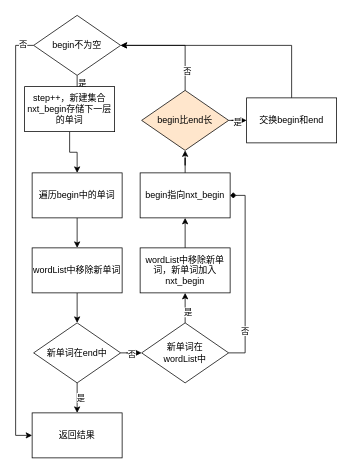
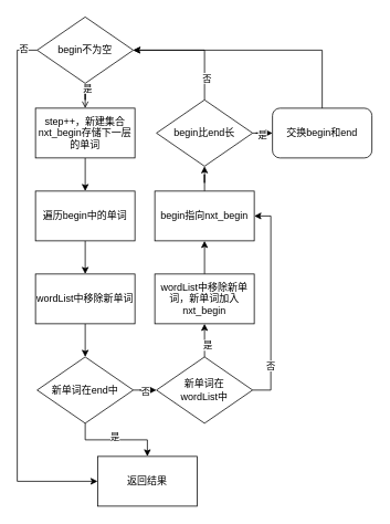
  <mxCell id="0" />
  <mxCell id="1" parent="0" />
  <mxCell id="2" value="" style="edgeStyle=orthogonalEdgeStyle;rounded=0;orthogonalLoop=1;jettySize=auto;html=1;endArrow=open;" edge="1" parent="1" source="6" target="8"><mxGeometry relative="1" as="geometry" /></mxCell>
  <mxCell id="3" value="是" style="edgeLabel;html=1;align=center;verticalAlign=middle;resizable=0;points=[];" vertex="1" connectable="0" parent="2"><mxGeometry x="0.2" y="-5" relative="1" as="geometry"><mxPoint x="7" y="-5" as="offset" /></mxGeometry></mxCell>
  <mxCell id="4" style="edgeStyle=orthogonalEdgeStyle;rounded=0;orthogonalLoop=1;jettySize=auto;html=1;entryX=0;entryY=0.5;entryDx=0;entryDy=0;" edge="1" parent="1" source="6" target="18"><mxGeometry relative="1" as="geometry"><Array as="points"><mxPoint x="20" y="60" /><mxPoint x="20" y="580" /></Array></mxGeometry></mxCell>
  <mxCell id="5" value="否" style="edgeLabel;html=1;align=center;verticalAlign=middle;resizable=0;points=[];" vertex="1" connectable="0" parent="4"><mxGeometry x="-0.947" y="-2" relative="1" as="geometry"><mxPoint as="offset" /></mxGeometry></mxCell>
  <mxCell id="6" value="begin不为空" style="rhombus;whiteSpace=wrap;html=1;" vertex="1" parent="1"><mxGeometry x="44" y="20" width="116" height="80" as="geometry" /></mxCell>
  <mxCell id="7" value="" style="edgeStyle=orthogonalEdgeStyle;rounded=0;orthogonalLoop=1;jettySize=auto;html=1;" edge="1" parent="1" source="8" target="10"><mxGeometry relative="1" as="geometry" /></mxCell>
- <mxCell id="8" value="step++，新建集合nxt_begin存储下一层的单词" style="rounded=0;whiteSpace=wrap;html=1;" vertex="1" parent="1"><mxGeometry x="32" y="115" width="120" height="60" as="geometry" /></mxCell>
+ <mxCell id="8" value="step++，新建集合nxt_begin存储下一层的单词" style="rounded=0;whiteSpace=wrap;html=1;" vertex="1" parent="1"><mxGeometry x="42" y="130" width="120" height="60" as="geometry" /></mxCell>
  <mxCell id="9" value="" style="edgeStyle=orthogonalEdgeStyle;rounded=0;orthogonalLoop=1;jettySize=auto;html=1;" edge="1" parent="1" source="10" target="12"><mxGeometry relative="1" as="geometry" /></mxCell>
  <mxCell id="10" value="遍历begin中的单词" style="rounded=0;whiteSpace=wrap;html=1;" vertex="1" parent="1"><mxGeometry x="42" y="230" width="120" height="60" as="geometry" /></mxCell>
  <mxCell id="11" value="" style="edgeStyle=orthogonalEdgeStyle;rounded=0;orthogonalLoop=1;jettySize=auto;html=1;" edge="1" parent="1" source="12" target="17"><mxGeometry relative="1" as="geometry" /></mxCell>
  <mxCell id="12" value="wordList中移除新单词" style="rounded=0;whiteSpace=wrap;html=1;" vertex="1" parent="1"><mxGeometry x="42" y="330" width="120" height="60" as="geometry" /></mxCell>
  <mxCell id="13" value="" style="edgeStyle=orthogonalEdgeStyle;rounded=0;orthogonalLoop=1;jettySize=auto;html=1;" edge="1" parent="1" source="17" target="18"><mxGeometry relative="1" as="geometry" /></mxCell>
  <mxCell id="14" value="是" style="edgeLabel;html=1;align=center;verticalAlign=middle;resizable=0;points=[];" vertex="1" connectable="0" parent="13"><mxGeometry x="-0.05" y="4" relative="1" as="geometry"><mxPoint as="offset" /></mxGeometry></mxCell>
  <mxCell id="15" value="" style="edgeStyle=orthogonalEdgeStyle;rounded=0;orthogonalLoop=1;jettySize=auto;html=1;" edge="1" parent="1" source="17" target="23"><mxGeometry relative="1" as="geometry" /></mxCell>
  <mxCell id="16" value="否" style="edgeLabel;html=1;align=center;verticalAlign=middle;resizable=0;points=[];" vertex="1" connectable="0" parent="15"><mxGeometry x="0.462" y="-1" relative="1" as="geometry"><mxPoint as="offset" /></mxGeometry></mxCell>
  <mxCell id="17" value="新单词在end中" style="rhombus;whiteSpace=wrap;html=1;" vertex="1" parent="1"><mxGeometry x="44" y="430" width="116" height="80" as="geometry" /></mxCell>
- <mxCell id="18" value="返回结果" style="rounded=0;whiteSpace=wrap;html=1;" vertex="1" parent="1"><mxGeometry x="42" y="550" width="120" height="60" as="geometry" /></mxCell>
+ <mxCell id="18" value="返回结果" style="rounded=0;whiteSpace=wrap;html=1;" vertex="1" parent="1"><mxGeometry x="117" y="550" width="120" height="60" as="geometry" /></mxCell>
  <mxCell id="19" value="" style="edgeStyle=orthogonalEdgeStyle;rounded=0;orthogonalLoop=1;jettySize=auto;html=1;" edge="1" parent="1" source="23" target="25"><mxGeometry relative="1" as="geometry" /></mxCell>
  <mxCell id="20" value="是" style="edgeLabel;html=1;align=center;verticalAlign=middle;resizable=0;points=[];" vertex="1" connectable="0" parent="19"><mxGeometry x="-0.25" y="-3" relative="1" as="geometry"><mxPoint as="offset" /></mxGeometry></mxCell>
- <mxCell id="21" style="edgeStyle=orthogonalEdgeStyle;rounded=0;orthogonalLoop=1;jettySize=auto;html=1;entryX=1;entryY=0.5;entryDx=0;entryDy=0;endArrow=diamond;" edge="1" parent="1" source="23" target="27"><mxGeometry relative="1" as="geometry"><Array as="points"><mxPoint x="326" y="470" /><mxPoint x="326" y="260" /></Array></mxGeometry></mxCell>
+ <mxCell id="21" style="edgeStyle=orthogonalEdgeStyle;rounded=0;orthogonalLoop=1;jettySize=auto;html=1;entryX=1;entryY=0.5;entryDx=0;entryDy=0;" edge="1" parent="1" source="23" target="27"><mxGeometry relative="1" as="geometry"><Array as="points"><mxPoint x="326" y="470" /><mxPoint x="326" y="260" /></Array></mxGeometry></mxCell>
  <mxCell id="22" value="否" style="edgeLabel;html=1;align=center;verticalAlign=middle;resizable=0;points=[];" vertex="1" connectable="0" parent="21"><mxGeometry x="-0.587" y="1" relative="1" as="geometry"><mxPoint as="offset" /></mxGeometry></mxCell>
  <mxCell id="23" value="新单词在&lt;br&gt;wordList中" style="rhombus;whiteSpace=wrap;html=1;" vertex="1" parent="1"><mxGeometry x="188" y="430" width="116" height="80" as="geometry" /></mxCell>
  <mxCell id="24" value="" style="edgeStyle=orthogonalEdgeStyle;rounded=0;orthogonalLoop=1;jettySize=auto;html=1;" edge="1" parent="1" source="25" target="27"><mxGeometry relative="1" as="geometry" /></mxCell>
  <mxCell id="25" value="wordList中移除新单词，新单词加入nxt_begin" style="rounded=0;whiteSpace=wrap;html=1;" vertex="1" parent="1"><mxGeometry x="186" y="330" width="120" height="60" as="geometry" /></mxCell>
  <mxCell id="26" value="" style="edgeStyle=orthogonalEdgeStyle;rounded=0;orthogonalLoop=1;jettySize=auto;html=1;" edge="1" parent="1" source="27" target="34"><mxGeometry relative="1" as="geometry" /></mxCell>
  <mxCell id="27" value="begin指向nxt_begin" style="rounded=0;whiteSpace=wrap;html=1;" vertex="1" parent="1"><mxGeometry x="186" y="230" width="120" height="60" as="geometry" /></mxCell>
  <mxCell id="28" style="edgeStyle=orthogonalEdgeStyle;rounded=0;orthogonalLoop=1;jettySize=auto;html=1;entryX=1;entryY=0.5;entryDx=0;entryDy=0;" edge="1" parent="1" source="29" target="6"><mxGeometry relative="1" as="geometry"><Array as="points"><mxPoint x="388" y="60" /></Array></mxGeometry></mxCell>
- <mxCell id="29" value="交换begin和end" style="rounded=0;whiteSpace=wrap;html=1;" vertex="1" parent="1"><mxGeometry x="328" y="130" width="120" height="60" as="geometry" /></mxCell>
+ <mxCell id="29" value="交换begin和end" style="whiteSpace=wrap;html=1;rounded=1;" vertex="1" parent="1"><mxGeometry x="328" y="130" width="120" height="60" as="geometry" /></mxCell>
  <mxCell id="30" value="" style="edgeStyle=orthogonalEdgeStyle;rounded=0;orthogonalLoop=1;jettySize=auto;html=1;" edge="1" parent="1" source="34" target="29"><mxGeometry relative="1" as="geometry" /></mxCell>
  <mxCell id="31" value="是" style="edgeLabel;html=1;align=center;verticalAlign=middle;resizable=0;points=[];" vertex="1" connectable="0" parent="30"><mxGeometry x="0.536" y="-2" relative="1" as="geometry"><mxPoint as="offset" /></mxGeometry></mxCell>
  <mxCell id="32" style="edgeStyle=orthogonalEdgeStyle;rounded=0;orthogonalLoop=1;jettySize=auto;html=1;entryX=1;entryY=0.5;entryDx=0;entryDy=0;" edge="1" parent="1" source="34" target="6"><mxGeometry relative="1" as="geometry"><Array as="points"><mxPoint x="246" y="60" /></Array></mxGeometry></mxCell>
  <mxCell id="33" value="否" style="edgeLabel;html=1;align=center;verticalAlign=middle;resizable=0;points=[];" vertex="1" connectable="0" parent="32"><mxGeometry x="-0.63" y="-2" relative="1" as="geometry"><mxPoint as="offset" /></mxGeometry></mxCell>
- <mxCell id="34" value="begin比end长" style="rhombus;whiteSpace=wrap;html=1;fillColor=#ffe6cc;" vertex="1" parent="1"><mxGeometry x="188" y="120" width="116" height="80" as="geometry" /></mxCell>
+ <mxCell id="34" value="begin比end长" style="rhombus;whiteSpace=wrap;html=1;" vertex="1" parent="1"><mxGeometry x="188" y="120" width="116" height="80" as="geometry" /></mxCell>
